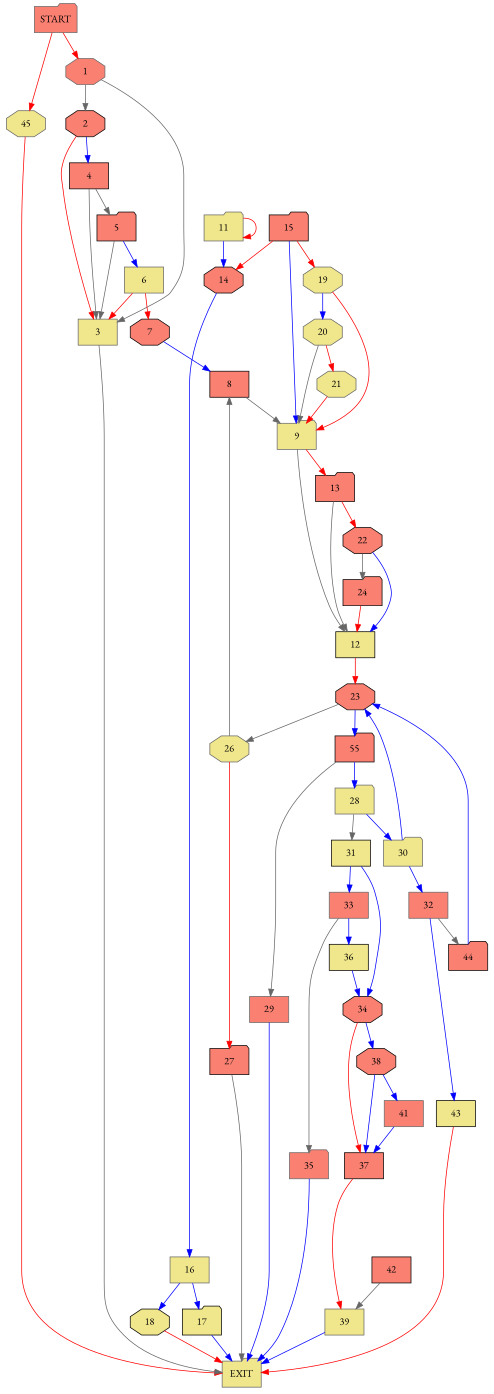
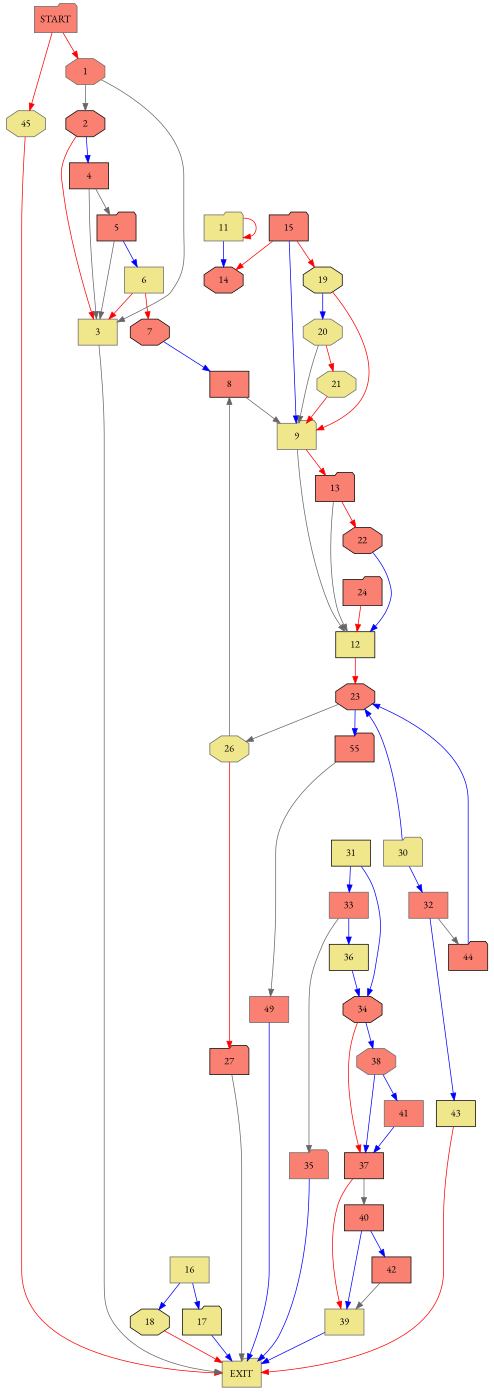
  digraph {
    fontname="EB Garamond"
    node [color=black fillcolor=salmon fontname="EB Garamond" shape=box style=filled]
    edge [color=blue fontname="EB Garamond"]
    n1 [color=gray40 label=START shape=folder]
    1 [color=gray40 shape=octagon]
    45 [color=gray40 fillcolor=khaki shape=octagon]
    2 [shape=octagon]
    3 [color=gray40 fillcolor=khaki]
    n6 [color=gray40 fillcolor=khaki label=EXIT shape=folder]
    4
    5 [shape=folder]
    6 [color=gray40 fillcolor=khaki]
    7 [shape=octagon]
    8
    9 [color=gray40 fillcolor=khaki shape=folder]
    12 [fillcolor=khaki]
    13 [shape=folder]
    23 [shape=octagon]
    22 [shape=octagon]
    11 [color=gray40 fillcolor=khaki shape=folder]
    14 [shape=octagon]
    16 [color=gray40 fillcolor=khaki]
    n20 [label=55 shape=folder]
    26 [color=gray40 fillcolor=khaki shape=octagon]
    24 [shape=folder]
    15 [shape=folder]
-   19 [color=gray40 fillcolor=khaki shape=octagon]
+   19 [fillcolor=khaki shape=octagon]
    17 [fillcolor=khaki shape=folder]
    18 [fillcolor=khaki shape=octagon]
    20 [color=gray40 fillcolor=khaki shape=octagon]
    21 [color=gray40 fillcolor=khaki shape=octagon]
-   28 [color=gray40 fillcolor=khaki shape=folder]
-   29 [color=gray40]
+   29 [color=gray40 label=49]
    27 [shape=folder]
    30 [color=gray40 fillcolor=khaki shape=folder]
    31 [fillcolor=khaki]
    32 [color=gray40]
    33 [color=gray40]
    34 [shape=octagon]
    43 [fillcolor=khaki]
    44 [shape=folder]
    35 [color=gray40 shape=folder]
    36 [fillcolor=khaki]
    37
-   38 [shape=octagon]
+   38 [color=gray40 shape=octagon]
    39 [color=gray40 fillcolor=khaki]
+   40
    41 [color=gray40]
    42
    n1 -> 1 [color=red]
    n1 -> 45 [color=red]
    1 -> 2 [color=gray40]
    1 -> 3 [color=gray40]
    45 -> n6 [color=red]
    2 -> 3 [color=red]
    2 -> 4
    3 -> n6 [color=gray40]
    4 -> 3 [color=gray40]
    4 -> 5 [color=gray40]
    5 -> 3 [color=gray40]
    5 -> 6
    6 -> 3 [color=red]
    6 -> 7 [color=red]
    7 -> 8
    8 -> 9 [color=gray40]
    9 -> 12 [color=gray40]
    9 -> 13 [color=red]
    12 -> 23 [color=red]
    13 -> 12 [color=gray40]
    13 -> 22 [color=red]
    23 -> n20
    23 -> 26 [color=gray40]
    22 -> 12
-   22 -> 24 [color=gray40]
    11 -> 11 [color=red]
    11 -> 14
-   14 -> 16
    16 -> 17
    16 -> 18
-   n20 -> 28
    n20 -> 29 [color=gray40]
    26 -> 8 [color=gray40]
    26 -> 27 [color=red]
    24 -> 12 [color=red]
    15 -> 9
    15 -> 14 [color=red]
    15 -> 19 [color=red]
    19 -> 9 [color=red]
    19 -> 20
    17 -> n6
    18 -> n6 [color=red]
    20 -> 9 [color=gray40]
    20 -> 21 [color=red]
    21 -> 9 [color=red]
-   28 -> 30
-   28 -> 31 [color=gray40]
    29 -> n6
    27 -> n6 [color=gray40]
    30 -> 23
    30 -> 32
    31 -> 33
    31 -> 34
    32 -> 43
    32 -> 44 [color=gray40]
    33 -> 35 [color=gray40]
    33 -> 36
    34 -> 37 [color=red]
    34 -> 38
    43 -> n6 [color=red]
    44 -> 23
    35 -> n6
    36 -> 34
    37 -> 39 [color=red]
+   37 -> 40 [color=gray40]
    38 -> 37
    38 -> 41
    39 -> n6
+   40 -> 39
+   40 -> 42
    41 -> 37
    42 -> 39 [color=gray40]
  }
